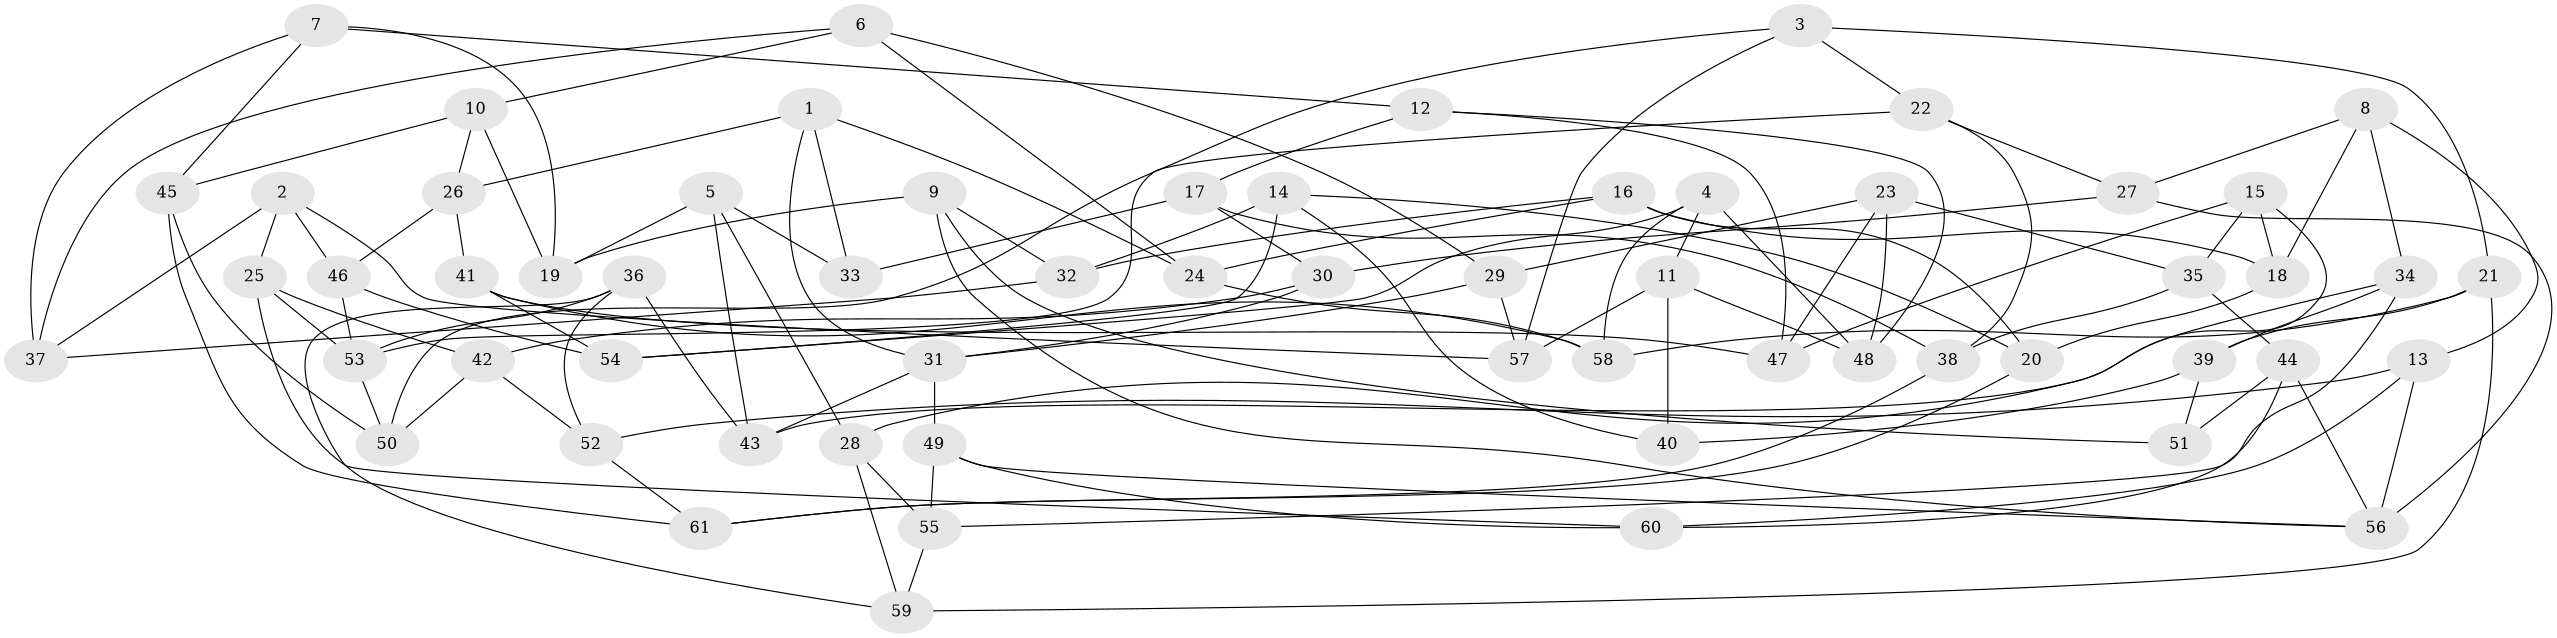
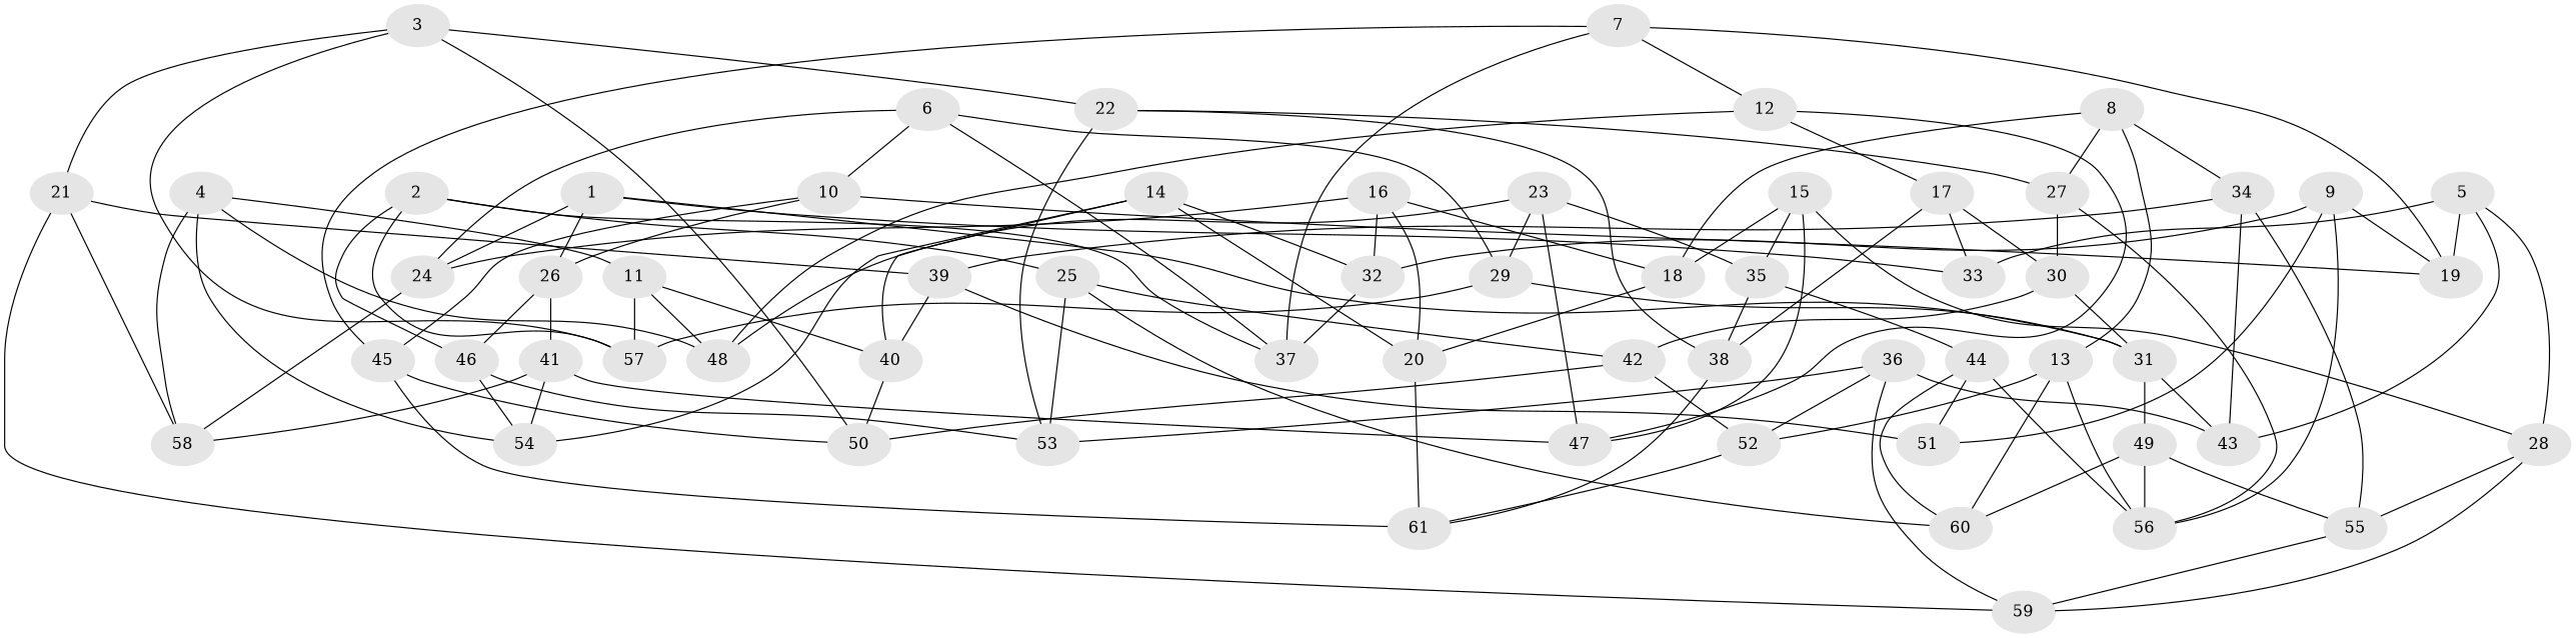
  graph {
    node [color=gray90 style=filled]
    1
    24
    26
    31
    33
    58
    46
    41
    43
    49
    2
    25
    37
    57
    60
    53
    42
    54
    3
    21
    22
    50
    39
    59
    27
    38
    4
    11
    48
    40
    5
    19
    28
    55
    6
    10
    29
    45
    7
    12
    17
    47
    61
    8
    13
    18
    34
    56
    52
    20
    30
    9
    32
    51
    14
    15
    35
    44
    16
    23
    36
    1 -- 24
    1 -- 26
    1 -- 31
    1 -- 33
    24 -- 58
    26 -- 46
    26 -- 41
    31 -- 43
    31 -- 49
    46 -- 53
    46 -- 54
    41 -- 58
    41 -- 54
    41 -- 47
    49 -- 60
    49 -- 55
    49 -- 56
    2 -- 46
    2 -- 25
    2 -- 37
    2 -- 57
    25 -- 60
    25 -- 53
    25 -- 42
    42 -- 50
    42 -- 52
    3 -- 57
    3 -- 21
    3 -- 22
    3 -- 50
    21 -- 58
    21 -- 39
    21 -- 59
    22 -- 53
    22 -- 27
    22 -- 38
    39 -- 40
    39 -- 51
    27 -- 56
    27 -- 30
    38 -- 61
    4 -- 58
    4 -- 54
    4 -- 11
    4 -- 48
    11 -- 57
    11 -- 48
    11 -- 40
-   53 -- 50
+   40 -- 50
    5 -- 33
    5 -- 43
    5 -- 19
    5 -- 28
    28 -- 59
    28 -- 55
    55 -- 59
    6 -- 24
    6 -- 37
    6 -- 10
    6 -- 29
    10 -- 26
    10 -- 19
    10 -- 45
    29 -- 31
    29 -- 57
    45 -- 50
    45 -- 61
    7 -- 37
    7 -- 19
    7 -- 45
    7 -- 12
    12 -- 48
    12 -- 17
    12 -- 47
    17 -- 33
    17 -- 38
    17 -- 30
    8 -- 27
    8 -- 13
    8 -- 18
    8 -- 34
    13 -- 60
    13 -- 56
    13 -- 52
    18 -- 20
    34 -- 43
    34 -- 39
    34 -- 55
    52 -- 61
    20 -- 61
    30 -- 31
    30 -- 42
    9 -- 19
    9 -- 56
    9 -- 32
    9 -- 51
    32 -- 37
    14 -- 54
    14 -- 40
    14 -- 20
    14 -- 32
    15 -- 28
    15 -- 47
    15 -- 18
    15 -- 35
    35 -- 38
    35 -- 44
    44 -- 60
    44 -- 56
    44 -- 51
    16 -- 24
    16 -- 18
    16 -- 20
    16 -- 32
    23 -- 48
    23 -- 29
    23 -- 47
    23 -- 35
    36 -- 43
    36 -- 53
    36 -- 59
    36 -- 52
  }
